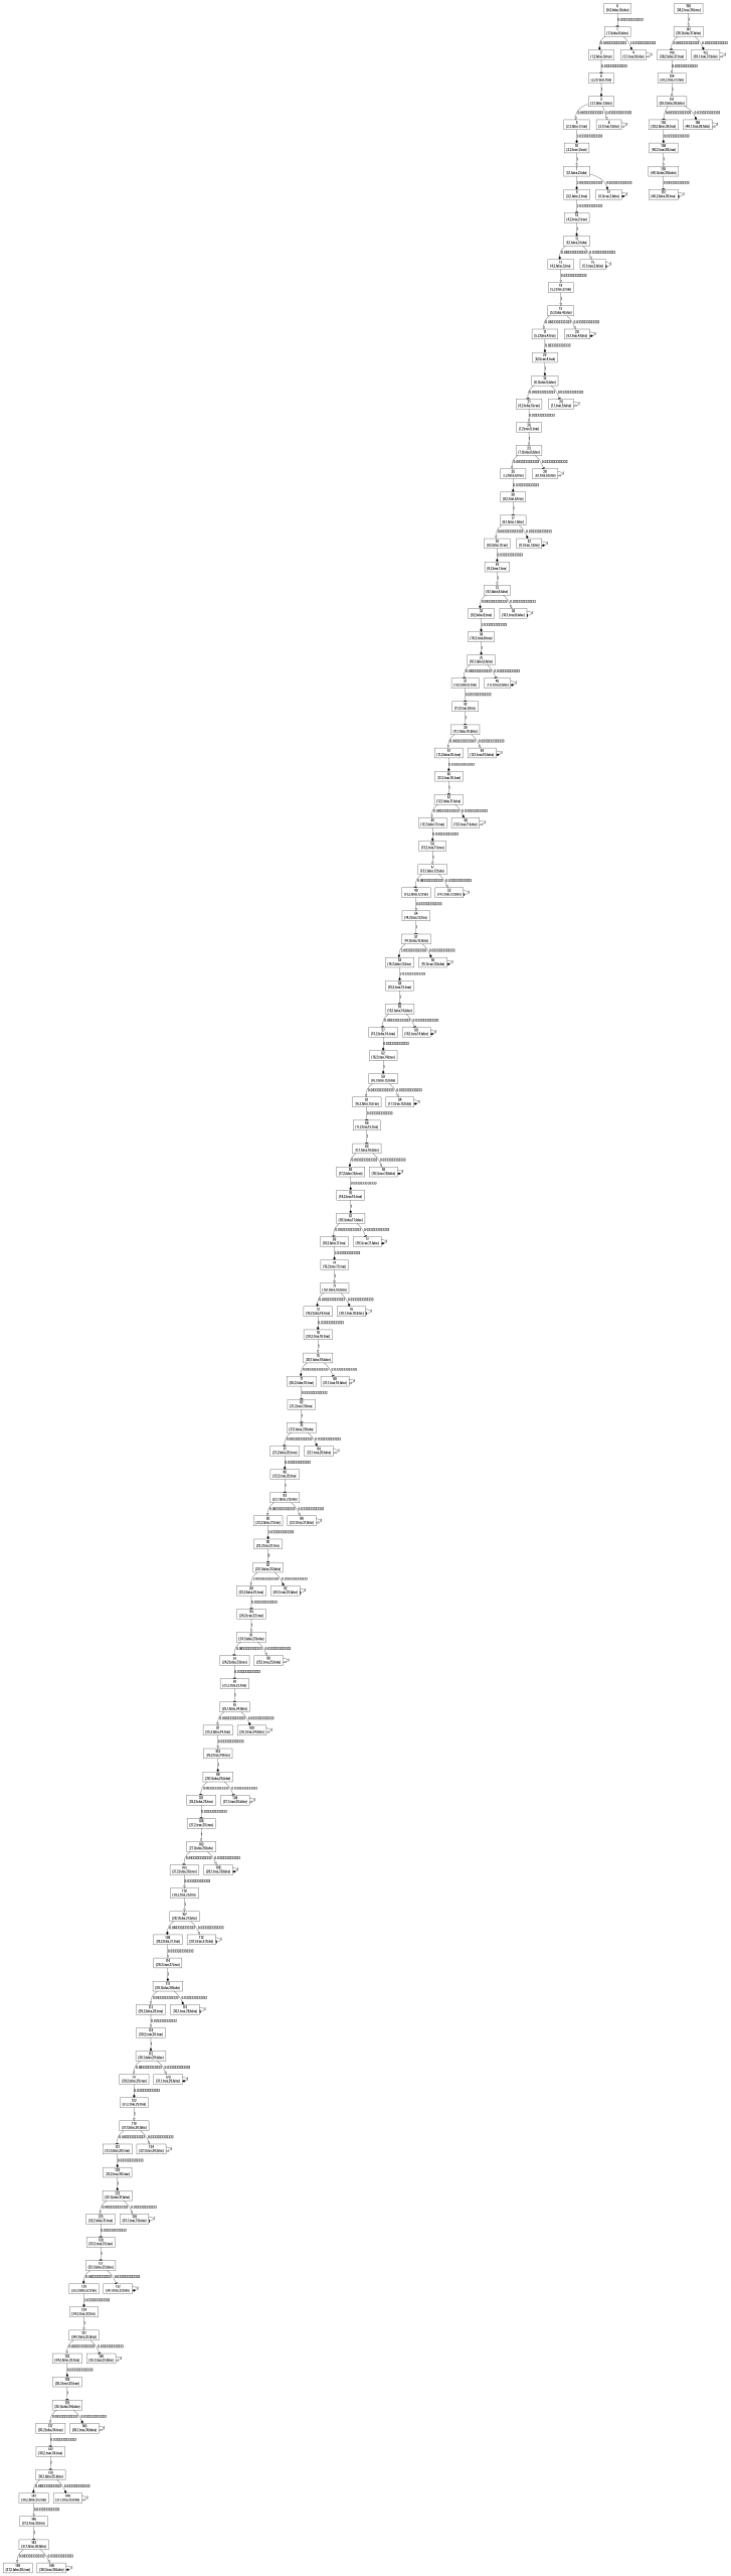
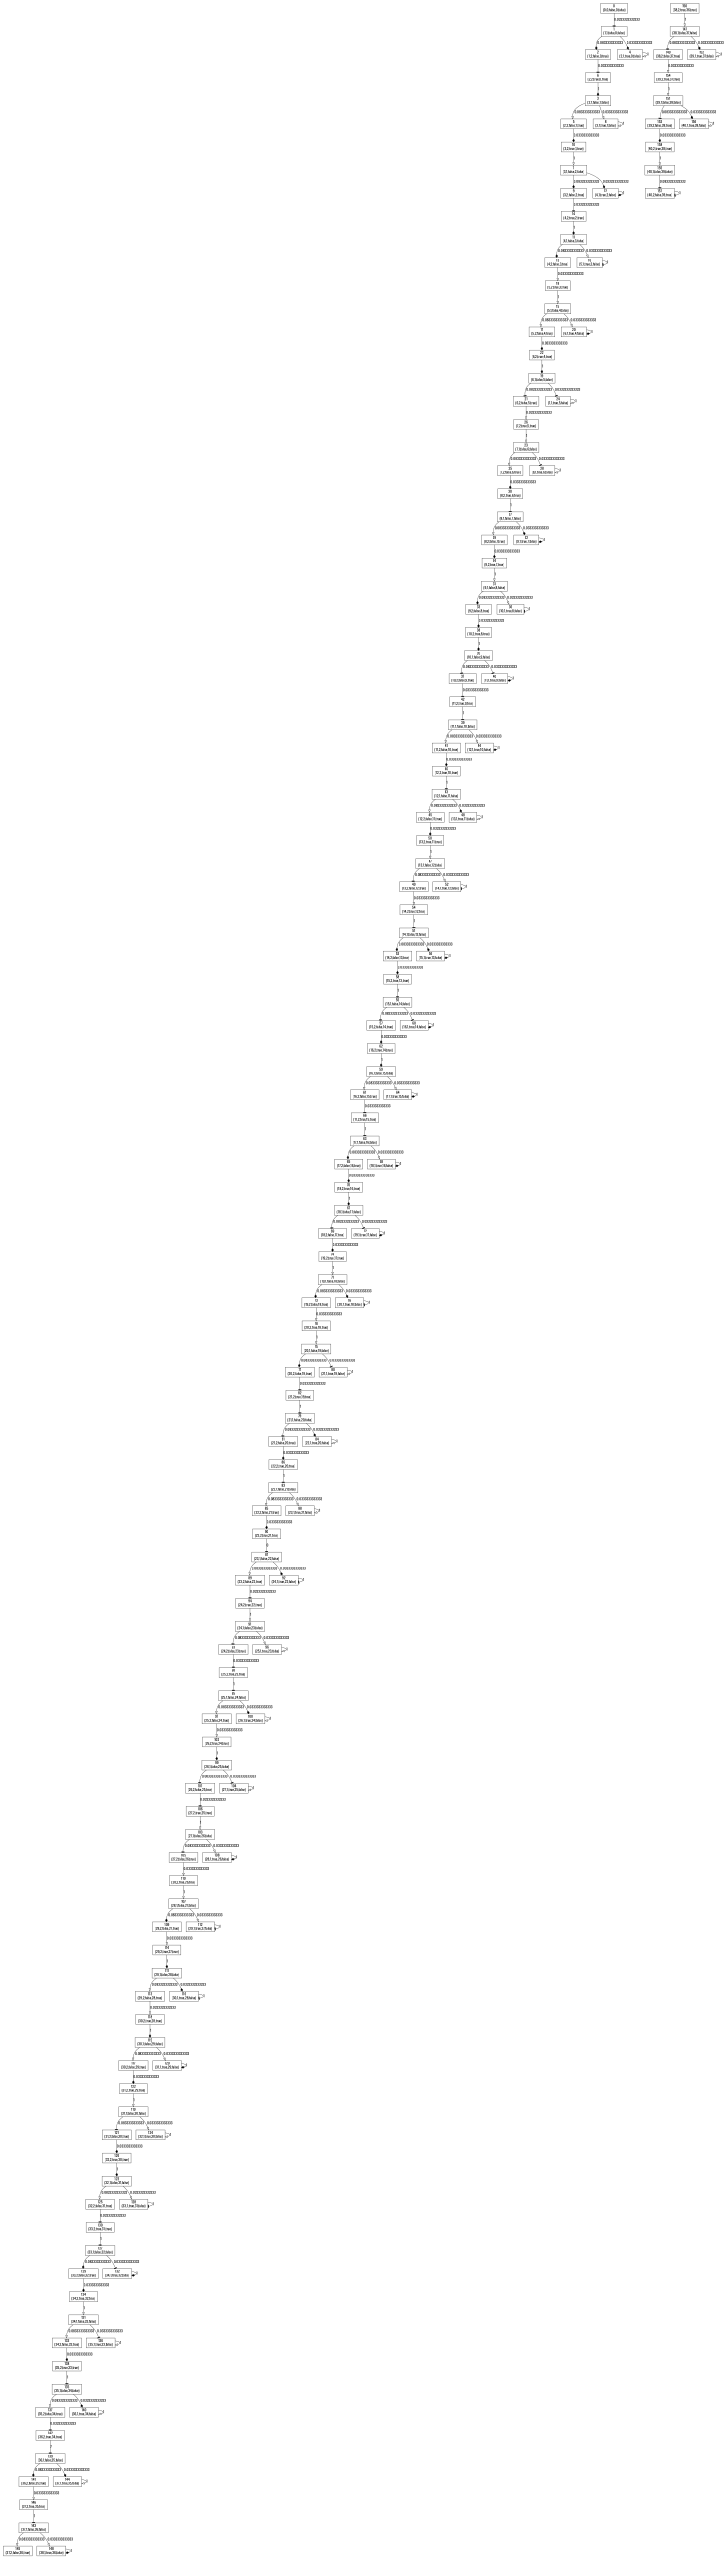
  digraph {
    fontname=Oswald
    node [fontname=Oswald shape=box]
    edge [arrowhead=onormal fontname=Oswald]
    n1 [label="0\n(0,0,false,0,false)"]
    n2 [label="1\n(1,1,false,0,false)"]
    n3 [label="2\n(1,2,false,0,true)"]
    n4 [label="4\n(2,1,true,0,false)"]
    n5 [label="6\n(2,2,true,0,true)"]
    n6 [label="3\n(2,1,false,1,false)"]
    n7 [label="5\n(2,2,false,1,true)"]
    n8 [label="8\n(3,1,true,1,false)"]
    n9 [label="10\n(3,2,true,1,true)"]
    n10 [label="7\n(3,1,false,2,false)"]
    n11 [label="9\n(3,2,false,2,true)"]
    n12 [label="12\n(4,1,true,2,false)"]
    n13 [label="14\n(4,2,true,2,true)"]
    n14 [label="11\n(4,1,false,3,false)"]
    n15 [label="13\n(4,2,false,3,true)"]
    n16 [label="16\n(5,1,true,3,false)"]
    n17 [label="18\n(5,2,true,3,true)"]
    n18 [label="15\n(5,1,false,4,false)"]
    n19 [label="17\n(5,2,false,4,true)"]
    n20 [label="20\n(6,1,true,4,false)"]
    n21 [label="22\n(6,2,true,4,true)"]
    n22 [label="19\n(6,1,false,5,false)"]
    n23 [label="21\n(6,2,false,5,true)"]
    n24 [label="24\n(7,1,true,5,false)"]
    n25 [label="26\n(7,2,true,5,true)"]
    n26 [label="23\n(7,1,false,6,false)"]
    n27 [label="25\n(7,2,false,6,true)"]
    n28 [label="28\n(8,1,true,6,false)"]
    n29 [label="30\n(8,2,true,6,true)"]
    n30 [label="27\n(8,1,false,7,false)"]
    n31 [label="29\n(8,2,false,7,true)"]
    n32 [label="32\n(9,1,true,7,false)"]
    n33 [label="34\n(9,2,true,7,true)"]
    n34 [label="31\n(9,1,false,8,false)"]
    n35 [label="33\n(9,2,false,8,true)"]
    n36 [label="36\n(10,1,true,8,false)"]
    n37 [label="38\n(10,2,true,8,true)"]
    n38 [label="35\n(10,1,false,9,false)"]
    n39 [label="37\n(10,2,false,9,true)"]
    n40 [label="40\n(11,1,true,9,false)"]
    n41 [label="42\n(11,2,true,9,true)"]
    n42 [label="39\n(11,1,false,10,false)"]
    n43 [label="41\n(11,2,false,10,true)"]
    n44 [label="44\n(12,1,true,10,false)"]
    n45 [label="46\n(12,2,true,10,true)"]
    n46 [label="43\n(12,1,false,11,false)"]
    n47 [label="45\n(12,2,false,11,true)"]
    n48 [label="48\n(13,1,true,11,false)"]
    n49 [label="50\n(13,2,true,11,true)"]
    n50 [label="47\n(13,1,false,12,false)"]
    n51 [label="49\n(13,2,false,12,true)"]
    n52 [label="52\n(14,1,true,12,false)"]
    n53 [label="54\n(14,2,true,12,true)"]
    n54 [label="51\n(14,1,false,13,false)"]
    n55 [label="53\n(14,2,false,13,true)"]
    n56 [label="56\n(15,1,true,13,false)"]
    n57 [label="58\n(15,2,true,13,true)"]
    n58 [label="55\n(15,1,false,14,false)"]
    n59 [label="57\n(15,2,false,14,true)"]
    n60 [label="60\n(16,1,true,14,false)"]
    n61 [label="62\n(16,2,true,14,true)"]
    n62 [label="59\n(16,1,false,15,false)"]
    n63 [label="61\n(16,2,false,15,true)"]
    n64 [label="64\n(17,1,true,15,false)"]
    n65 [label="66\n(17,2,true,15,true)"]
    n66 [label="63\n(17,1,false,16,false)"]
    n67 [label="65\n(17,2,false,16,true)"]
    n68 [label="68\n(18,1,true,16,false)"]
    n69 [label="70\n(18,2,true,16,true)"]
    n70 [label="67\n(18,1,false,17,false)"]
    n71 [label="69\n(18,2,false,17,true)"]
    n72 [label="72\n(19,1,true,17,false)"]
    n73 [label="74\n(19,2,true,17,true)"]
    n74 [label="71\n(19,1,false,18,false)"]
    n75 [label="73\n(19,2,false,18,true)"]
    n76 [label="76\n(20,1,true,18,false)"]
    n77 [label="78\n(20,2,true,18,true)"]
    n78 [label="75\n(20,1,false,19,false)"]
    n79 [label="77\n(20,2,false,19,true)"]
    n80 [label="80\n(21,1,true,19,false)"]
    n81 [label="82\n(21,2,true,19,true)"]
    n82 [label="79\n(21,1,false,20,false)"]
    n83 [label="81\n(21,2,false,20,true)"]
    n84 [label="84\n(22,1,true,20,false)"]
    n85 [label="86\n(22,2,true,20,true)"]
    n86 [label="83\n(22,1,false,21,false)"]
    n87 [label="85\n(22,2,false,21,true)"]
    n88 [label="88\n(23,1,true,21,false)"]
    n89 [label="90\n(23,2,true,21,true)"]
    n90 [label="87\n(23,1,false,22,false)"]
    n91 [label="89\n(23,2,false,22,true)"]
    n92 [label="92\n(24,1,true,22,false)"]
    n93 [label="94\n(24,2,true,22,true)"]
    n94 [label="91\n(24,1,false,23,false)"]
    n95 [label="93\n(24,2,false,23,true)"]
    n96 [label="96\n(25,1,true,23,false)"]
    n97 [label="98\n(25,2,true,23,true)"]
    n98 [label="95\n(25,1,false,24,false)"]
    n99 [label="97\n(25,2,false,24,true)"]
    n100 [label="100\n(26,1,true,24,false)"]
    n101 [label="102\n(26,2,true,24,true)"]
    n102 [label="99\n(26,1,false,25,false)"]
    n103 [label="101\n(26,2,false,25,true)"]
    n104 [label="104\n(27,1,true,25,false)"]
    n105 [label="106\n(27,2,true,25,true)"]
    n106 [label="103\n(27,1,false,26,false)"]
    n107 [label="105\n(27,2,false,26,true)"]
    n108 [label="108\n(28,1,true,26,false)"]
    n109 [label="110\n(28,2,true,26,true)"]
    n110 [label="107\n(28,1,false,27,false)"]
    n111 [label="109\n(28,2,false,27,true)"]
    n112 [label="112\n(29,1,true,27,false)"]
    n113 [label="114\n(29,2,true,27,true)"]
    n114 [label="111\n(29,1,false,28,false)"]
    n115 [label="113\n(29,2,false,28,true)"]
    n116 [label="116\n(30,1,true,28,false)"]
    n117 [label="118\n(30,2,true,28,true)"]
    n118 [label="115\n(30,1,false,29,false)"]
    n119 [label="117\n(30,2,false,29,true)"]
    n120 [label="120\n(31,1,true,29,false)"]
    n121 [label="122\n(31,2,true,29,true)"]
    n122 [label="119\n(31,1,false,30,false)"]
    n123 [label="121\n(31,2,false,30,true)"]
    n124 [label="124\n(32,1,true,30,false)"]
    n125 [label="126\n(32,2,true,30,true)"]
    n126 [label="123\n(32,1,false,31,false)"]
    n127 [label="125\n(32,2,false,31,true)"]
    n128 [label="128\n(33,1,true,31,false)"]
    n129 [label="130\n(33,2,true,31,true)"]
    n130 [label="127\n(33,1,false,32,false)"]
    n131 [label="129\n(33,2,false,32,true)"]
    n132 [label="132\n(34,1,true,32,false)"]
    n133 [label="134\n(34,2,true,32,true)"]
    n134 [label="131\n(34,1,false,33,false)"]
    n135 [label="133\n(34,2,false,33,true)"]
    n136 [label="136\n(35,1,true,33,false)"]
    n137 [label="138\n(35,2,true,33,true)"]
    n138 [label="135\n(35,1,false,34,false)"]
    n139 [label="137\n(35,2,false,34,true)"]
    n140 [label="140\n(36,1,true,34,false)"]
    n141 [label="142\n(36,2,true,34,true)"]
    n142 [label="139\n(36,1,false,35,false)"]
    n143 [label="141\n(36,2,false,35,true)"]
    n144 [label="144\n(37,1,true,35,false)"]
    n145 [label="146\n(37,2,true,35,true)"]
    n146 [label="143\n(37,1,false,36,false)"]
    n147 [label="145\n(37,2,false,36,true)"]
    n148 [label="148\n(38,1,true,36,false)"]
    n149 [label="150\n(38,2,true,36,true)"]
    n150 [label="147\n(38,1,false,37,false)"]
    n151 [label="149\n(38,2,false,37,true)"]
    n152 [label="152\n(39,1,true,37,false)"]
    n153 [label="154\n(39,2,true,37,true)"]
    n154 [label="151\n(39,1,false,38,false)"]
    n155 [label="153\n(39,2,false,38,true)"]
    n156 [label="156\n(40,1,true,38,false)"]
    n157 [label="158\n(40,2,true,38,true)"]
    n158 [label="155\n(40,1,false,39,false)"]
    n159 [label="157\n(40,2,false,39,true)"]
    n1 -> n2 [arrowhead=tee label=0.0333333333333]
    n2 -> n3 [arrowhead=diamond label=0.0833333333333]
    n2 -> n4 [arrowhead=diamond label=0.0333333333333]
    n3 -> n5 [arrowhead=tee label=0.0333333333333]
    n4 -> n4 [label=1]
    n5 -> n6 [arrowhead=diamond label=1]
    n6 -> n7 [label=0.0833333333333]
    n6 -> n8 [label=0.0333333333333]
    n7 -> n9 [arrowhead=diamond label=0.0333333333333]
    n8 -> n8 [label=1]
    n9 -> n10 [label=1]
    n10 -> n11 [arrowhead=diamond label=0.0833333333333]
    n10 -> n12 [arrowhead=diamond label=0.0333333333333]
    n11 -> n13 [arrowhead=tee label=0.0333333333333]
    n12 -> n12 [arrowhead=diamond label=1]
    n13 -> n14 [arrowhead=diamond label=1]
    n14 -> n15 [arrowhead=diamond label=0.0833333333333]
    n14 -> n16 [label=0.0333333333333]
    n15 -> n17 [label=0.0333333333333]
    n16 -> n16 [arrowhead=tee label=1]
    n17 -> n18 [label=1]
    n18 -> n19 [label=0.0833333333333]
    n18 -> n20 [label=0.0333333333333]
    n19 -> n21 [arrowhead=diamond label=0.0333333333333]
    n20 -> n20 [arrowhead=diamond label=1]
    n21 -> n22 [arrowhead=diamond label=1]
    n22 -> n23 [arrowhead=tee label=0.0833333333333]
    n22 -> n24 [arrowhead=tee label=0.0333333333333]
    n23 -> n25 [label=0.0333333333333]
    n24 -> n24 [label=1]
    n25 -> n26 [label=1]
    n26 -> n27 [label=0.0833333333333]
    n26 -> n28 [arrowhead=tee label=0.0333333333333]
    n27 -> n29 [arrowhead=diamond label=0.0333333333333]
    n28 -> n28 [label=1]
    n29 -> n30 [arrowhead=tee label=1]
    n30 -> n31 [label=0.0833333333333]
    n30 -> n32 [arrowhead=diamond label=0.0333333333333]
    n31 -> n33 [arrowhead=diamond label=0.0333333333333]
    n32 -> n32 [arrowhead=diamond label=1]
    n33 -> n34 [label=1]
    n34 -> n35 [arrowhead=diamond label=0.0833333333333]
    n34 -> n36 [label=0.0333333333333]
    n35 -> n37 [arrowhead=diamond label=0.0333333333333]
    n36 -> n36 [arrowhead=tee label=1]
    n37 -> n38 [arrowhead=diamond label=1]
    n38 -> n39 [arrowhead=tee label=0.0833333333333]
    n38 -> n40 [arrowhead=tee label=0.0333333333333]
    n39 -> n41 [arrowhead=tee label=0.0333333333333]
    n40 -> n40 [arrowhead=diamond label=1]
    n41 -> n42 [arrowhead=tee label=1]
    n42 -> n43 [label=0.0833333333333]
    n42 -> n44 [label=0.0333333333333]
    n43 -> n45 [arrowhead=diamond label=0.0333333333333]
    n44 -> n44 [arrowhead=diamond label=1]
    n45 -> n46 [arrowhead=tee label=1]
    n46 -> n47 [label=0.0833333333333]
    n46 -> n48 [arrowhead=diamond label=0.0333333333333]
    n47 -> n49 [arrowhead=diamond label=0.0333333333333]
    n48 -> n48 [label=1]
    n49 -> n50 [label=1]
    n50 -> n51 [arrowhead=tee label=0.0833333333333]
    n50 -> n52 [label=0.0333333333333]
    n51 -> n53 [label=0.0333333333333]
    n52 -> n52 [arrowhead=tee label=1]
    n53 -> n54 [arrowhead=tee label=1]
    n54 -> n55 [arrowhead=diamond label=0.0833333333333]
    n54 -> n56 [arrowhead=diamond label=0.0333333333333]
    n55 -> n57 [arrowhead=diamond label=0.0333333333333]
    n56 -> n56 [arrowhead=diamond label=1]
    n57 -> n58 [arrowhead=tee label=1]
    n58 -> n59 [arrowhead=tee label=0.0833333333333]
    n58 -> n60 [arrowhead=tee label=0.0333333333333]
    n59 -> n61 [arrowhead=diamond label=0.0333333333333]
    n60 -> n60 [arrowhead=diamond label=1]
    n61 -> n62 [arrowhead=diamond label=1]
    n62 -> n63 [label=0.0833333333333]
    n62 -> n64 [label=0.0333333333333]
    n63 -> n65 [arrowhead=tee label=0.0333333333333]
    n64 -> n64 [arrowhead=diamond label=1]
    n65 -> n66 [arrowhead=tee label=1]
    n66 -> n67 [arrowhead=diamond label=0.0833333333333]
    n66 -> n68 [label=0.0333333333333]
    n67 -> n69 [arrowhead=diamond label=0.0333333333333]
    n68 -> n68 [arrowhead=diamond label=1]
    n69 -> n70 [arrowhead=diamond label=1]
    n70 -> n71 [arrowhead=tee label=0.0833333333333]
    n70 -> n72 [arrowhead=tee label=0.0333333333333]
    n71 -> n73 [arrowhead=diamond label=0.0333333333333]
    n72 -> n72 [arrowhead=diamond label=1]
    n73 -> n74 [label=1]
    n74 -> n75 [arrowhead=diamond label=0.0833333333333]
    n74 -> n76 [arrowhead=diamond label=0.0333333333333]
-   n75 -> n77 [arrowhead=diamond label=0.0333333333333]
+   n75 -> n77 [label=0.0333333333333]
    n76 -> n76 [arrowhead=tee label=1]
    n77 -> n78 [label=1]
    n78 -> n79 [arrowhead=diamond label=0.0833333333333]
    n78 -> n80 [arrowhead=tee label=0.0333333333333]
    n79 -> n81 [arrowhead=tee label=0.0333333333333]
    n80 -> n80 [label=1]
    n81 -> n82 [arrowhead=tee label=1]
    n82 -> n83 [arrowhead=tee label=0.0833333333333]
    n82 -> n84 [arrowhead=diamond label=0.0333333333333]
    n83 -> n85 [arrowhead=diamond label=0.0333333333333]
    n84 -> n84 [label=1]
    n85 -> n86 [arrowhead=tee label=1]
    n86 -> n87 [label=0.0833333333333]
    n86 -> n88 [label=0.0333333333333]
    n87 -> n89 [arrowhead=diamond label=0.0333333333333]
    n88 -> n88 [label=1]
    n89 -> n90 [arrowhead=tee label=0]
    n90 -> n91 [label=0.0833333333333]
    n90 -> n92 [arrowhead=diamond label=0.0333333333333]
    n91 -> n93 [arrowhead=tee label=0.0333333333333]
    n92 -> n92 [arrowhead=tee label=1]
    n93 -> n94 [label=1]
    n94 -> n95 [arrowhead=tee label=0.0833333333333]
    n94 -> n96 [label=0.0333333333333]
    n95 -> n97 [arrowhead=tee label=0.0333333333333]
    n96 -> n96 [label=1]
    n97 -> n98 [arrowhead=tee label=1]
    n98 -> n99 [label=0.0833333333333]
    n98 -> n100 [arrowhead=diamond label=0.0333333333333]
    n99 -> n101 [label=0.0333333333333]
    n100 -> n100 [label=1]
    n101 -> n102 [arrowhead=diamond label=1]
    n102 -> n103 [arrowhead=tee label=0.0833333333333]
    n102 -> n104 [arrowhead=tee label=0.0333333333333]
    n103 -> n105 [arrowhead=tee label=0.0333333333333]
    n104 -> n104 [label=1]
    n105 -> n106 [label=1]
    n106 -> n107 [arrowhead=tee label=0.0833333333333]
    n106 -> n108 [label=0.0333333333333]
    n107 -> n109 [label=0.0333333333333]
    n108 -> n108 [arrowhead=diamond label=1]
    n109 -> n110 [label=1]
    n110 -> n111 [arrowhead=diamond label=0.0833333333333]
    n110 -> n112 [label=0.0333333333333]
    n111 -> n113 [label=0.0333333333333]
    n112 -> n112 [arrowhead=tee label=1]
    n113 -> n114 [arrowhead=diamond label=1]
    n114 -> n115 [label=0.0833333333333]
    n114 -> n116 [arrowhead=diamond label=0.0333333333333]
    n115 -> n117 [label=0.0333333333333]
    n116 -> n116 [arrowhead=tee label=1]
    n117 -> n118 [arrowhead=diamond label=1]
    n118 -> n119 [label=0.0833333333333]
    n118 -> n120 [label=0.0333333333333]
    n119 -> n121 [arrowhead=diamond label=0.0333333333333]
    n120 -> n120 [arrowhead=diamond label=1]
    n121 -> n122 [label=1]
    n122 -> n123 [arrowhead=tee label=0.0833333333333]
    n122 -> n124 [label=0.0333333333333]
    n123 -> n125 [arrowhead=diamond label=0.0333333333333]
    n124 -> n124 [label=1]
    n125 -> n126 [arrowhead=diamond label=1]
    n126 -> n127 [label=0.0833333333333]
    n126 -> n128 [label=0.0333333333333]
    n127 -> n129 [arrowhead=tee label=0.0333333333333]
    n128 -> n128 [arrowhead=tee label=1]
    n129 -> n130 [arrowhead=tee label=1]
    n130 -> n131 [arrowhead=diamond label=0.0833333333333]
    n130 -> n132 [arrowhead=tee label=0.0333333333333]
    n131 -> n133 [arrowhead=diamond label=0.0333333333333]
    n132 -> n132 [arrowhead=diamond label=1]
    n133 -> n134 [label=1]
    n134 -> n135 [label=0.0833333333333]
    n134 -> n136 [arrowhead=tee label=0.0333333333333]
    n135 -> n137 [arrowhead=diamond label=0.0333333333333]
    n136 -> n136 [label=1]
    n137 -> n138 [arrowhead=tee label=1]
    n138 -> n139 [label=0.0833333333333]
    n138 -> n140 [arrowhead=diamond label=0.0333333333333]
    n139 -> n141 [arrowhead=tee label=0.0333333333333]
    n140 -> n140 [label=1]
    n141 -> n142 [arrowhead=tee label=7]
    n142 -> n143 [arrowhead=diamond label=0.0833333333333]
    n142 -> n144 [arrowhead=diamond label=0.0333333333333]
    n143 -> n145 [label=0.0333333333333]
    n144 -> n144 [label=1]
    n145 -> n146 [arrowhead=tee label=1]
    n146 -> n147 [label=0.0833333333333]
    n146 -> n148 [label=0.0333333333333]
    n148 -> n148 [arrowhead=diamond label=1]
    n149 -> n150 [label=1]
    n150 -> n151 [arrowhead=tee label=0.0833333333333]
    n150 -> n152 [arrowhead=diamond label=0.0333333333333]
    n151 -> n153 [label=0.0333333333333]
    n152 -> n152 [label=1]
    n153 -> n154 [label=1]
    n154 -> n155 [arrowhead=tee label=0.0833333333333]
    n154 -> n156 [arrowhead=diamond label=0.0333333333333]
    n155 -> n157 [arrowhead=diamond label=0.0333333333333]
    n156 -> n156 [label=1]
    n157 -> n158 [label=1]
    n158 -> n159 [arrowhead=tee label=0.0833333333333]
    n159 -> n159 [arrowhead=tee label=1]
  }
